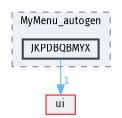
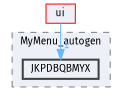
  digraph {
    compound=true
    fontname="Fira Sans"
    node [fillcolor="#edf0f7" fontname="Fira Sans" fontsize=10 shape=box]
    n1 [color=grey25 height=0.2 label=JKPDBQBMYX style="filled,bold" width=0.4]
    n2 [color=red height=0.2 label=ui style=filled width=0.4]
    subgraph cluster_1 {
      bgcolor="#edf0f7"
      fontsize=10
      label=MyMenu_autogen
      pencolor=grey50
      style="filled,dashed"
      n1
    }
-   n1 -> n2 [color=steelblue1 fontcolor=steelblue1 fontname="Fira Sans" fontsize=10 headlabel=1 labeldistance=1.5 labelfontname=Helvetica labelfontsize=10]
+   n2 -> n1 [color=steelblue1 fontcolor=steelblue1 fontname="Fira Sans" fontsize=10 headlabel=1 labeldistance=1.5 labelfontname=Helvetica labelfontsize=10]
  }
